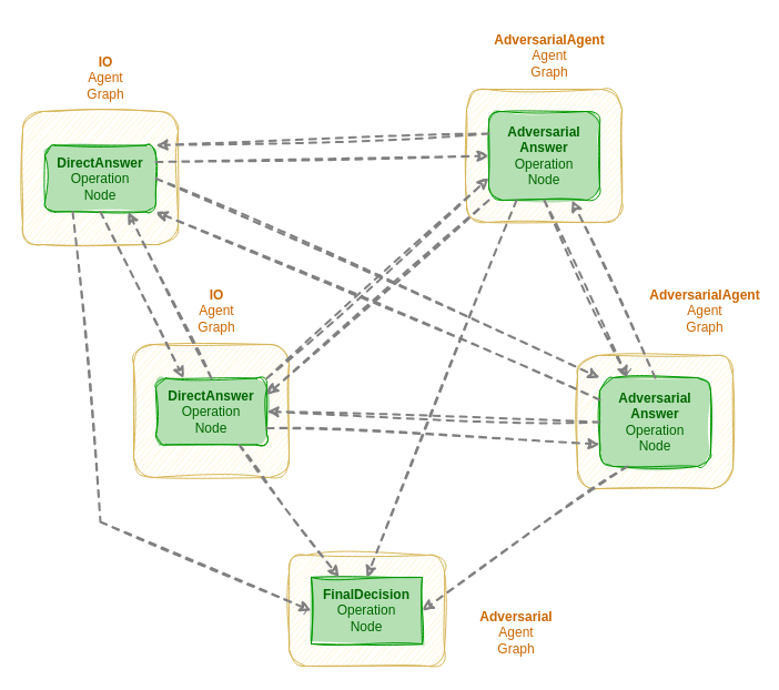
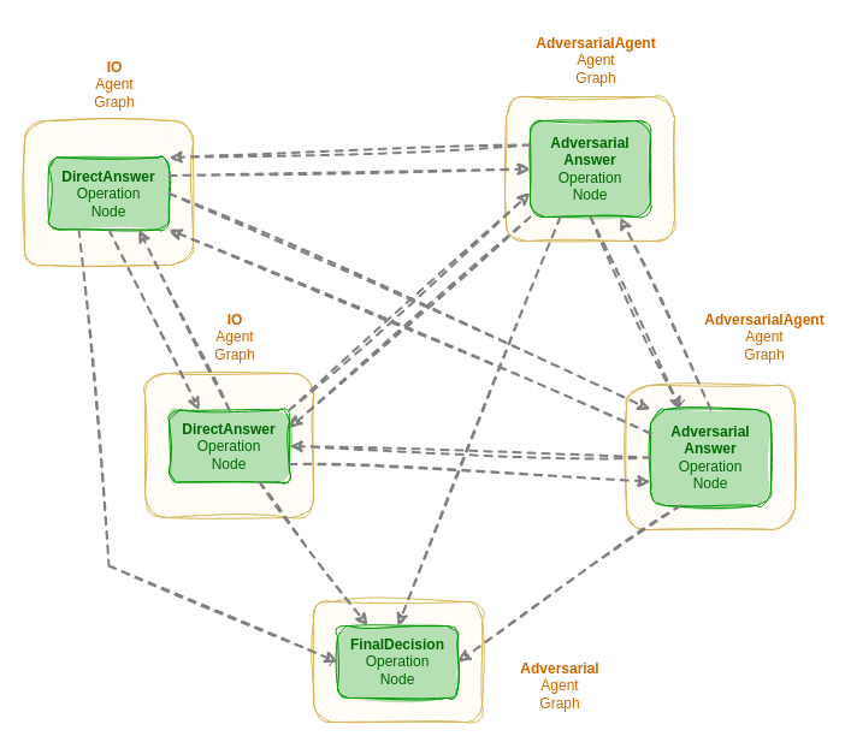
  <mxCell id="0" />
  <mxCell id="1" parent="0" />
  <mxCell id="2" value="" style="rounded=1;whiteSpace=wrap;html=1;sketch=1;curveFitting=1;jiggle=2;fillColor=#fff2cc;strokeColor=#d6b656;" vertex="1" parent="1"><mxGeometry x="260" y="500" width="140" height="100" as="geometry" /></mxCell>
  <mxCell id="3" value="" style="rounded=1;whiteSpace=wrap;html=1;sketch=1;curveFitting=1;jiggle=2;fillColor=#fff2cc;strokeColor=#d6b656;" parent="1" vertex="1"><mxGeometry x="420" y="80" width="140" height="120" as="geometry" /></mxCell>
  <mxCell id="4" value="&lt;b&gt;Adversarial&lt;br&gt;Answer&lt;/b&gt;&lt;br&gt;Operation&lt;br&gt;Node" style="rounded=1;whiteSpace=wrap;html=1;sketch=1;curveFitting=1;jiggle=2;fillColor=#B4E0B4;strokeColor=#009900;fillStyle=solid;fontColor=#006600;" parent="1" vertex="1"><mxGeometry x="440" y="100" width="100" height="80" as="geometry" /></mxCell>
  <mxCell id="5" value="&lt;b&gt;AdversarialAgent&lt;br&gt;&lt;/b&gt;Agent&lt;br&gt;Graph" style="text;html=1;strokeColor=none;fillColor=none;align=center;verticalAlign=middle;whiteSpace=wrap;rounded=0;fontColor=#CC6600;" parent="1" vertex="1"><mxGeometry x="450" y="20" width="90" height="60" as="geometry" /></mxCell>
- <mxCell id="6" value="&lt;b&gt;FinalDecision&lt;br&gt;&lt;/b&gt;Operation&lt;br&gt;Node" style="whiteSpace=wrap;html=1;sketch=1;curveFitting=1;jiggle=2;fillColor=#B4E0B4;strokeColor=#009900;fillStyle=solid;fontColor=#006600;rounded=0;" parent="1" vertex="1"><mxGeometry x="280" y="520" width="100" height="60" as="geometry" /></mxCell>
+ <mxCell id="6" value="&lt;b&gt;FinalDecision&lt;br&gt;&lt;/b&gt;Operation&lt;br&gt;Node" style="rounded=1;whiteSpace=wrap;html=1;sketch=1;curveFitting=1;jiggle=2;fillColor=#B4E0B4;strokeColor=#009900;fillStyle=solid;fontColor=#006600;" parent="1" vertex="1"><mxGeometry x="280" y="520" width="100" height="60" as="geometry" /></mxCell>
  <mxCell id="7" value="" style="rounded=1;whiteSpace=wrap;html=1;sketch=1;curveFitting=1;jiggle=2;fillColor=#fff2cc;strokeColor=#d6b656;" parent="1" vertex="1"><mxGeometry x="20" y="100" width="140" height="120" as="geometry" /></mxCell>
  <mxCell id="8" value="&lt;b&gt;DirectAnswer&lt;/b&gt;&lt;br&gt;Operation&lt;br&gt;Node" style="rounded=1;whiteSpace=wrap;html=1;sketch=1;curveFitting=1;jiggle=2;fillColor=#B4E0B4;strokeColor=#009900;fillStyle=solid;fontColor=#006600;" parent="1" vertex="1"><mxGeometry x="40" y="130.5" width="100" height="60" as="geometry" /></mxCell>
  <mxCell id="9" value="&lt;b&gt;IO&lt;br&gt;&lt;/b&gt;Agent&lt;br&gt;Graph" style="text;html=1;strokeColor=none;fillColor=none;align=center;verticalAlign=middle;whiteSpace=wrap;rounded=0;fontColor=#CC6600;" parent="1" vertex="1"><mxGeometry x="50" y="40" width="90" height="60" as="geometry" /></mxCell>
  <mxCell id="10" value="" style="rounded=1;whiteSpace=wrap;html=1;sketch=1;curveFitting=1;jiggle=2;fillColor=#fff2cc;strokeColor=#d6b656;" parent="1" vertex="1"><mxGeometry x="120" y="310" width="140" height="120" as="geometry" /></mxCell>
  <mxCell id="11" value="&lt;b&gt;DirectAnswer&lt;/b&gt;&lt;br&gt;Operation&lt;br&gt;Node" style="rounded=1;whiteSpace=wrap;html=1;sketch=1;curveFitting=1;jiggle=2;fillColor=#B4E0B4;strokeColor=#009900;fillStyle=solid;fontColor=#006600;" parent="1" vertex="1"><mxGeometry x="140" y="340.5" width="100" height="60" as="geometry" /></mxCell>
  <mxCell id="12" value="&lt;b&gt;IO&lt;br&gt;&lt;/b&gt;Agent&lt;br&gt;Graph" style="text;html=1;strokeColor=none;fillColor=none;align=center;verticalAlign=middle;whiteSpace=wrap;rounded=0;fontColor=#CC6600;" parent="1" vertex="1"><mxGeometry x="150" y="250" width="90" height="60" as="geometry" /></mxCell>
  <mxCell id="13" value="" style="rounded=1;whiteSpace=wrap;html=1;sketch=1;curveFitting=1;jiggle=2;fillColor=#fff2cc;strokeColor=#d6b656;" parent="1" vertex="1"><mxGeometry x="520" y="320" width="140" height="120" as="geometry" /></mxCell>
  <mxCell id="14" value="&lt;b&gt;Adversarial&lt;br&gt;Answer&lt;/b&gt;&lt;br&gt;Operation&lt;br&gt;Node" style="rounded=1;whiteSpace=wrap;html=1;sketch=1;curveFitting=1;jiggle=2;fillColor=#B4E0B4;strokeColor=#009900;fillStyle=solid;fontColor=#006600;" parent="1" vertex="1"><mxGeometry x="540" y="340" width="100" height="80" as="geometry" /></mxCell>
  <mxCell id="15" value="&lt;b&gt;AdversarialAgent&lt;br&gt;&lt;/b&gt;Agent&lt;br&gt;Graph" style="text;html=1;strokeColor=none;fillColor=none;align=center;verticalAlign=middle;whiteSpace=wrap;rounded=0;fontColor=#CC6600;" parent="1" vertex="1"><mxGeometry x="590" y="250" width="90" height="60" as="geometry" /></mxCell>
  <mxCell id="16" value="" style="endArrow=classic;html=1;rounded=0;strokeWidth=2;dashed=1;sketch=1;curveFitting=1;jiggle=2;entryX=1;entryY=0;entryDx=0;entryDy=0;exitX=0;exitY=0.25;exitDx=0;exitDy=0;strokeColor=#808080;" parent="1" source="4" target="8" edge="1"><mxGeometry width="50" height="50" relative="1" as="geometry"><mxPoint x="445" y="625.5" as="sourcePoint" /><mxPoint x="255" y="570" as="targetPoint" /></mxGeometry></mxCell>
  <mxCell id="17" value="" style="endArrow=classic;html=1;rounded=0;strokeWidth=2;dashed=1;sketch=1;curveFitting=1;jiggle=2;entryX=0;entryY=0.5;entryDx=0;entryDy=0;exitX=1;exitY=0.25;exitDx=0;exitDy=0;strokeColor=#808080;" parent="1" source="8" target="4" edge="1"><mxGeometry width="50" height="50" relative="1" as="geometry"><mxPoint x="450" y="130" as="sourcePoint" /><mxPoint x="150" y="141" as="targetPoint" /></mxGeometry></mxCell>
  <mxCell id="18" value="" style="endArrow=classic;html=1;rounded=0;strokeWidth=2;dashed=1;sketch=1;curveFitting=1;jiggle=2;entryX=0;entryY=0;entryDx=0;entryDy=0;exitX=1;exitY=0.5;exitDx=0;exitDy=0;strokeColor=#808080;" parent="1" source="8" target="14" edge="1"><mxGeometry width="50" height="50" relative="1" as="geometry"><mxPoint x="150" y="156" as="sourcePoint" /><mxPoint x="450" y="150" as="targetPoint" /></mxGeometry></mxCell>
  <mxCell id="19" value="" style="endArrow=classic;html=1;rounded=0;strokeWidth=2;dashed=1;sketch=1;curveFitting=1;jiggle=2;entryX=0;entryY=0.75;entryDx=0;entryDy=0;exitX=1;exitY=0;exitDx=0;exitDy=0;strokeColor=#808080;" parent="1" source="11" target="4" edge="1"><mxGeometry width="50" height="50" relative="1" as="geometry"><mxPoint x="150" y="171" as="sourcePoint" /><mxPoint x="550" y="350" as="targetPoint" /></mxGeometry></mxCell>
  <mxCell id="20" value="" style="endArrow=classic;html=1;rounded=0;strokeWidth=2;dashed=1;sketch=1;curveFitting=1;jiggle=2;entryX=0;entryY=0.75;entryDx=0;entryDy=0;exitX=1;exitY=0.75;exitDx=0;exitDy=0;strokeColor=#808080;" parent="1" source="11" target="14" edge="1"><mxGeometry width="50" height="50" relative="1" as="geometry"><mxPoint x="250" y="351" as="sourcePoint" /><mxPoint x="450" y="170" as="targetPoint" /></mxGeometry></mxCell>
  <mxCell id="21" value="" style="endArrow=classic;html=1;rounded=0;strokeWidth=2;dashed=1;sketch=1;curveFitting=1;jiggle=2;entryX=0.25;entryY=0;entryDx=0;entryDy=0;exitX=0.5;exitY=1;exitDx=0;exitDy=0;strokeColor=#808080;" parent="1" source="8" target="11" edge="1"><mxGeometry width="50" height="50" relative="1" as="geometry"><mxPoint x="250" y="366" as="sourcePoint" /><mxPoint x="550" y="370" as="targetPoint" /></mxGeometry></mxCell>
  <mxCell id="22" value="" style="endArrow=classic;html=1;rounded=0;strokeWidth=2;dashed=1;sketch=1;curveFitting=1;jiggle=2;entryX=0;entryY=0.5;entryDx=0;entryDy=0;exitX=0.25;exitY=1;exitDx=0;exitDy=0;strokeColor=#808080;" parent="1" source="8" target="6" edge="1"><mxGeometry width="50" height="50" relative="1" as="geometry"><mxPoint x="75" y="201" as="sourcePoint" /><mxPoint x="175" y="351" as="targetPoint" /><Array as="points"><mxPoint x="90" y="470" /></Array></mxGeometry></mxCell>
  <mxCell id="23" value="" style="endArrow=classic;html=1;rounded=0;strokeWidth=2;dashed=1;sketch=1;curveFitting=1;jiggle=2;entryX=1;entryY=0.25;entryDx=0;entryDy=0;exitX=0;exitY=1;exitDx=0;exitDy=0;strokeColor=#808080;" parent="1" source="4" target="11" edge="1"><mxGeometry width="50" height="50" relative="1" as="geometry"><mxPoint x="450" y="130" as="sourcePoint" /><mxPoint x="150" y="141" as="targetPoint" /></mxGeometry></mxCell>
  <mxCell id="24" value="" style="endArrow=classic;html=1;rounded=0;strokeWidth=2;dashed=1;sketch=1;curveFitting=1;jiggle=2;entryX=1;entryY=1;entryDx=0;entryDy=0;exitX=0;exitY=0.25;exitDx=0;exitDy=0;strokeColor=#808080;" parent="1" source="14" target="8" edge="1"><mxGeometry width="50" height="50" relative="1" as="geometry"><mxPoint x="450" y="130" as="sourcePoint" /><mxPoint x="150" y="141" as="targetPoint" /></mxGeometry></mxCell>
  <mxCell id="25" value="" style="endArrow=classic;html=1;rounded=0;strokeWidth=2;dashed=1;sketch=1;curveFitting=1;jiggle=2;entryX=1;entryY=0.5;entryDx=0;entryDy=0;exitX=0;exitY=0.5;exitDx=0;exitDy=0;strokeColor=#808080;" parent="1" source="14" target="11" edge="1"><mxGeometry width="50" height="50" relative="1" as="geometry"><mxPoint x="550" y="370" as="sourcePoint" /><mxPoint x="150" y="201" as="targetPoint" /></mxGeometry></mxCell>
  <mxCell id="26" value="" style="endArrow=classic;html=1;rounded=0;strokeWidth=2;dashed=1;sketch=1;curveFitting=1;jiggle=2;entryX=0.75;entryY=1;entryDx=0;entryDy=0;exitX=0.5;exitY=0;exitDx=0;exitDy=0;strokeColor=#808080;" parent="1" source="14" target="4" edge="1"><mxGeometry width="50" height="50" relative="1" as="geometry"><mxPoint x="600" y="340" as="sourcePoint" /><mxPoint x="250" y="381" as="targetPoint" /></mxGeometry></mxCell>
  <mxCell id="27" value="" style="endArrow=classic;html=1;rounded=0;strokeWidth=2;dashed=1;sketch=1;curveFitting=1;jiggle=2;entryX=0.25;entryY=0;entryDx=0;entryDy=0;exitX=0.5;exitY=1;exitDx=0;exitDy=0;strokeColor=#808080;" parent="1" source="4" target="14" edge="1"><mxGeometry width="50" height="50" relative="1" as="geometry"><mxPoint x="440" y="250" as="sourcePoint" /><mxPoint x="525" y="190" as="targetPoint" /></mxGeometry></mxCell>
  <mxCell id="28" value="" style="endArrow=classic;html=1;rounded=0;strokeWidth=2;dashed=1;sketch=1;curveFitting=1;jiggle=2;entryX=0.25;entryY=0;entryDx=0;entryDy=0;exitX=0.75;exitY=1;exitDx=0;exitDy=0;strokeColor=#808080;" parent="1" source="11" target="6" edge="1"><mxGeometry width="50" height="50" relative="1" as="geometry"><mxPoint x="420" y="240" as="sourcePoint" /><mxPoint x="495" y="400" as="targetPoint" /></mxGeometry></mxCell>
  <mxCell id="29" value="" style="endArrow=classic;html=1;rounded=0;strokeWidth=2;dashed=1;sketch=1;curveFitting=1;jiggle=2;entryX=0.5;entryY=0;entryDx=0;entryDy=0;exitX=0.25;exitY=1;exitDx=0;exitDy=0;strokeColor=#808080;" parent="1" source="4" target="6" edge="1"><mxGeometry width="50" height="50" relative="1" as="geometry"><mxPoint x="225" y="411" as="sourcePoint" /><mxPoint x="315" y="530" as="targetPoint" /></mxGeometry></mxCell>
  <mxCell id="30" value="" style="endArrow=classic;html=1;rounded=0;strokeWidth=2;dashed=1;sketch=1;curveFitting=1;jiggle=2;entryX=1;entryY=0.5;entryDx=0;entryDy=0;exitX=0.25;exitY=1;exitDx=0;exitDy=0;strokeColor=#808080;" parent="1" source="14" target="6" edge="1"><mxGeometry width="50" height="50" relative="1" as="geometry"><mxPoint x="475" y="190" as="sourcePoint" /><mxPoint x="340" y="530" as="targetPoint" /></mxGeometry></mxCell>
  <mxCell id="31" value="" style="endArrow=classic;html=1;rounded=0;strokeWidth=2;dashed=1;sketch=1;curveFitting=1;jiggle=2;entryX=0.75;entryY=1;entryDx=0;entryDy=0;exitX=0.5;exitY=0;exitDx=0;exitDy=0;strokeColor=#808080;" parent="1" source="11" target="8" edge="1"><mxGeometry width="50" height="50" relative="1" as="geometry"><mxPoint x="100" y="201" as="sourcePoint" /><mxPoint x="175" y="351" as="targetPoint" /></mxGeometry></mxCell>
  <mxCell id="32" value="&lt;b&gt;Adversarial&lt;br&gt;&lt;/b&gt;Agent&lt;br&gt;Graph" style="text;html=1;strokeColor=none;fillColor=none;align=center;verticalAlign=middle;whiteSpace=wrap;rounded=0;fontColor=#CC6600;" vertex="1" parent="1"><mxGeometry x="420" y="540" width="90" height="60" as="geometry" /></mxCell>
